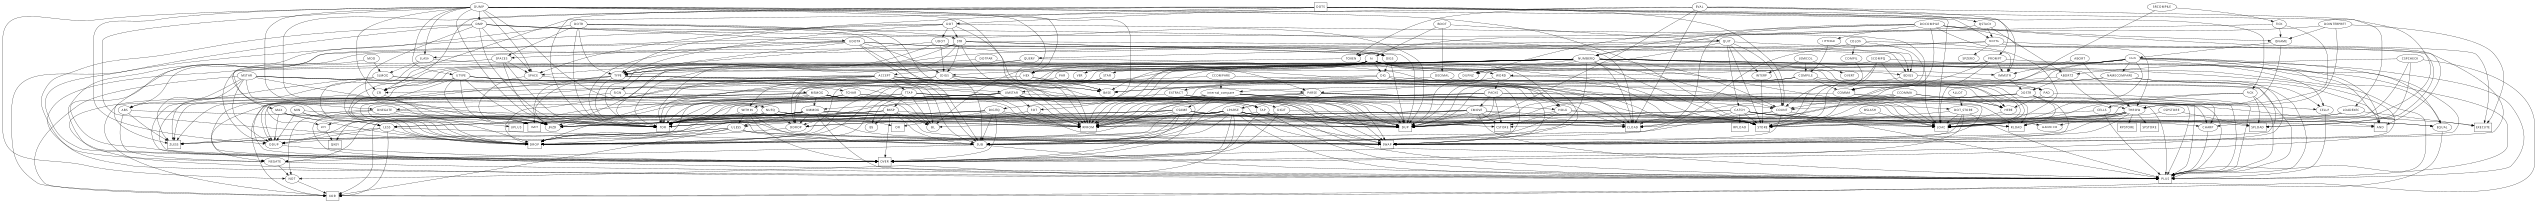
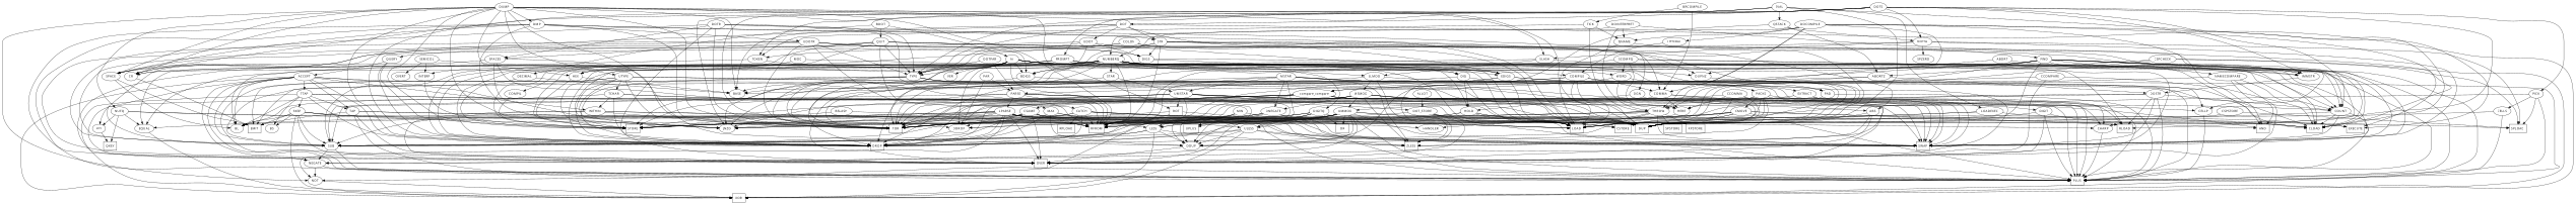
  strict digraph {
    fontname="Open Sans"
    node [fontname="Open Sans"]
    edge [fontname="Open Sans"]
    EXECUTE [shape=box]
    STORE [shape=box]
    CSTORE [shape=box]
    LOAD [shape=box]
    CLOAD [shape=box]
    RFROM [shape=box]
    TOR [shape=box]
    RLOAD [shape=box]
    SPLOAD [shape=box]
    SPSTORE [shape=box]
    RPLOAD [shape=box]
    RPSTORE [shape=box]
    DUP [shape=box]
    OVER [shape=box]
    SWAP [shape=box]
    DROP [shape=box]
    UPLUS [shape=box]
    PLUS [shape=box]
    XOR [shape=box]
    AND [shape=box]
    OR [shape=box]
    ZLESS [shape=box]
    EMIT [shape=box]
    QKEY [shape=box]
    hi
    IMMSTR
    HEX
    BDIGS
    TYPE
    CR
    DIG
    EDIGS
    COUNT
    HOLD
    BASE
    VER
    DOSTR
    PAD
    JNZD
    EXTRACT
    SUB
    LPARSE
    NOT
    BL
    EQUAL
    NEGATE
    DOCOMPILE
    NUMBERQ
    ISNAME
    THROW
    COMMA
    DUPNZ
    LITTERAL
    DDROP
    STAR
    DIGITQ
    FIND
    HANDLER
    HERE
    CELLP
    COMPILE
    NUFQ
    KEY
    PAR
    PARSE
    n66 [label=DOT_STORE]
    ACCEPT
    WITHIN
    DDUP
    TAP
    TTAP
    ULESS
    BKSP
    BS
    CSAME
    CHARP
    CCOMMA
    DUMP
    SLASH
    UTYPE
    SPACE
-   ROT
+   ROT [shape=box]
    DMP
    SLMOD
    TCHAR
    UDOTR
    MSMOD
    UMMOD
    PICK
    CELLS
    STR
    ABS
    DIGS
    SIGN
    DNEGATE
    UMSTAR
    LESS
    DOT
    UDOT
    DIGIT
    NAMECOMPARE
    ABORTZ
    BSLASH
    CATCH
-   internal_compare
+   internal_compare [label=compare_compare]
    TICK
    TOKEN
    WORD
    BOOT
    QUIT
    DECIMAL
    QUERY
    INTERP
    SEMICOL
    OVERT
    EVAL
    LOADEXEC
    PROMPT
    QSTACK
    DEPTH
-   DOTS [shape=box]
+   DOTS
    SPZERO
    COLON
    COMPIL
    SPACES
    MAX
    CCOMPARE
    MSTAR
    CSPSTORE
    DOTR
    PACKS
    CMOVE
    SCOMPQ
    MIN
    CSPCHECK
    ALLOT
    DOINTERPRET
    MOD
    DOTPAR
    BRCOMPILE
    ABORT
    hi -> STORE
    hi -> LOAD
    hi -> RFROM
    hi -> TOR
    hi -> IMMSTR
    hi -> HEX
    hi -> BDIGS
    hi -> TYPE
    hi -> CR
    hi -> DIG
    hi -> EDIGS
    hi -> COUNT
    hi -> HOLD
    hi -> BASE
    hi -> VER
    IMMSTR -> DOSTR
    HEX -> STORE
    HEX -> BASE
    BDIGS -> STORE
    BDIGS -> PAD
    TYPE -> CLOAD
    TYPE -> TOR
    TYPE -> DUP
    TYPE -> DROP
    TYPE -> PLUS
    TYPE -> EMIT
    TYPE -> JNZD
    CR -> EMIT
    DIG -> LOAD
    DIG -> HOLD
    DIG -> BASE
    DIG -> EXTRACT
    EDIGS -> LOAD
    EDIGS -> OVER
    EDIGS -> DROP
    EDIGS -> PAD
    EDIGS -> SUB
    COUNT -> CLOAD
    COUNT -> DUP
    COUNT -> SWAP
    COUNT -> PLUS
    HOLD -> STORE
    HOLD -> CSTORE
    HOLD -> LOAD
    HOLD -> DUP
    HOLD -> SUB
    DOSTR -> RFROM
    DOSTR -> TOR
    DOSTR -> RLOAD
    DOSTR -> SWAP
    DOSTR -> PLUS
    DOSTR -> COUNT
    PAD -> PLUS
    PAD -> HERE
    EXTRACT -> SWAP
    EXTRACT -> UMMOD
    EXTRACT -> DIGIT
    SUB -> PLUS
    SUB -> NEGATE
    LPARSE -> STORE
    LPARSE -> LOAD
    LPARSE -> CLOAD
    LPARSE -> RFROM
    LPARSE -> TOR
    LPARSE -> DUP
    LPARSE -> OVER
    LPARSE -> SWAP
    LPARSE -> DROP
    LPARSE -> PLUS
    LPARSE -> ZLESS
    LPARSE -> JNZD
    LPARSE -> SUB
    LPARSE -> NOT
    LPARSE -> BL
    LPARSE -> EQUAL
    NOT -> XOR
    EQUAL -> XOR
    NEGATE -> PLUS
    NEGATE -> NOT
    DOCOMPILE -> EXECUTE
    DOCOMPILE -> CLOAD
    DOCOMPILE -> AND
    DOCOMPILE -> NUMBERQ
    DOCOMPILE -> ISNAME
    DOCOMPILE -> THROW
    DOCOMPILE -> COMMA
    DOCOMPILE -> DUPNZ
    DOCOMPILE -> LITTERAL
    NUMBERQ -> STORE
    NUMBERQ -> LOAD
    NUMBERQ -> CLOAD
    NUMBERQ -> RFROM
    NUMBERQ -> TOR
    NUMBERQ -> RLOAD
    NUMBERQ -> DUP
    NUMBERQ -> OVER
    NUMBERQ -> SWAP
    NUMBERQ -> DROP
    NUMBERQ -> PLUS
    NUMBERQ -> HEX
    NUMBERQ -> COUNT
    NUMBERQ -> BASE
    NUMBERQ -> JNZD
    NUMBERQ -> SUB
    NUMBERQ -> EQUAL
    NUMBERQ -> NEGATE
    NUMBERQ -> DUPNZ
    NUMBERQ -> DDROP
    NUMBERQ -> STAR
    NUMBERQ -> DIGITQ
    ISNAME -> LOAD
    ISNAME -> FIND
    THROW -> STORE
    THROW -> LOAD
    THROW -> RFROM
    THROW -> TOR
    THROW -> SPSTORE
    THROW -> RPSTORE
    THROW -> SWAP
    THROW -> DROP
    THROW -> HANDLER
    COMMA -> STORE
    COMMA -> DUP
    COMMA -> HERE
    COMMA -> CELLP
    DUPNZ -> DUP
    LITTERAL -> COMPILE
    DDROP -> DROP
    STAR -> DROP
    STAR -> UMSTAR
-   DIGITQ -> RFROM
+   DIGITQ -> DDUP
    DIGITQ -> TOR
    DIGITQ -> DUP
    DIGITQ -> OVER
    DIGITQ -> OR
    DIGITQ -> SUB
    DIGITQ -> ULESS
    DIGITQ -> LESS
    FIND -> LOAD
    FIND -> CLOAD
    FIND -> RFROM
    FIND -> TOR
    FIND -> DUP
    FIND -> SWAP
    FIND -> DROP
    FIND -> PLUS
    FIND -> AND
    FIND -> CELLP
    FIND -> DDUP
    FIND -> CHARP
    FIND -> NAMECOMPARE
    HERE -> LOAD
    CELLP -> PLUS
    COMPILE -> LOAD
    COMPILE -> RFROM
    COMPILE -> TOR
    COMPILE -> DUP
    COMPILE -> COMMA
    COMPILE -> CELLP
    NUFQ -> DUP
    NUFQ -> QKEY
    NUFQ -> EQUAL
    NUFQ -> DDROP
    NUFQ -> KEY
    KEY -> QKEY
    PAR -> DDROP
    PAR -> PARSE
    PARSE -> LOAD
    PARSE -> RFROM
    PARSE -> TOR
    PARSE -> PLUS
    PARSE -> SUB
    PARSE -> LPARSE
    PARSE -> n66
    n66 -> STORE
    n66 -> LOAD
    n66 -> OVER
    n66 -> SWAP
    n66 -> PLUS
    ACCEPT -> DUP
    ACCEPT -> OVER
    ACCEPT -> DROP
    ACCEPT -> PLUS
    ACCEPT -> XOR
    ACCEPT -> SUB
    ACCEPT -> BL
    ACCEPT -> KEY
    ACCEPT -> WITHIN
    ACCEPT -> DDUP
    ACCEPT -> TAP
    ACCEPT -> TTAP
    WITHIN -> RFROM
    WITHIN -> TOR
    WITHIN -> OVER
    WITHIN -> SUB
    WITHIN -> ULESS
    DDUP -> OVER
    TAP -> CSTORE
    TAP -> DUP
    TAP -> OVER
    TAP -> PLUS
    TAP -> EMIT
    TTAP -> DUP
    TTAP -> SWAP
    TTAP -> DROP
    TTAP -> XOR
    TTAP -> BL
    TTAP -> TAP
    TTAP -> BKSP
    TTAP -> BS
    ULESS -> SWAP
    ULESS -> DROP
    ULESS -> XOR
    ULESS -> ZLESS
    ULESS -> SUB
    ULESS -> DDUP
    BKSP -> RFROM
    BKSP -> TOR
    BKSP -> OVER
    BKSP -> SWAP
    BKSP -> XOR
    BKSP -> EMIT
    BKSP -> SUB
    BKSP -> BL
    BKSP -> BS
    CSAME -> CLOAD
    CSAME -> RFROM
    CSAME -> TOR
    CSAME -> DUP
    CSAME -> OVER
    CSAME -> DROP
    CSAME -> JNZD
    CSAME -> SUB
    CSAME -> DDROP
    CSAME -> CHARP
    CHARP -> PLUS
    CCOMMA -> STORE
    CCOMMA -> CSTORE
    CCOMMA -> DUP
    CCOMMA -> HERE
    CCOMMA -> CHARP
    DUMP -> STORE
    DUMP -> LOAD
    DUMP -> RFROM
    DUMP -> TOR
    DUMP -> DROP
    DUMP -> HEX
    DUMP -> CR
    DUMP -> BASE
    DUMP -> JNZD
    DUMP -> NOT
    DUMP -> NUFQ
    DUMP -> DDUP
    DUMP -> SLASH
    DUMP -> UTYPE
    DUMP -> SPACE
    DUMP -> ROT
    DUMP -> DMP
    SLASH -> SWAP
    SLASH -> DROP
    SLASH -> SLMOD
    UTYPE -> CLOAD
    UTYPE -> TOR
    UTYPE -> DUP
    UTYPE -> DROP
    UTYPE -> PLUS
    UTYPE -> EMIT
    UTYPE -> JNZD
    UTYPE -> TCHAR
    SPACE -> EMIT
    SPACE -> BL
    ROT -> RFROM
    ROT -> TOR
    ROT -> SWAP
    DMP -> CLOAD
    DMP -> TOR
    DMP -> DUP
    DMP -> OVER
    DMP -> PLUS
    DMP -> JNZD
    DMP -> SPACE
    DMP -> UDOTR
    SLMOD -> OVER
    SLMOD -> SWAP
    SLMOD -> ZLESS
    SLMOD -> MSMOD
    TCHAR -> DUP
    TCHAR -> DROP
    TCHAR -> AND
    TCHAR -> BL
    TCHAR -> WITHIN
    UDOTR -> RFROM
    UDOTR -> TOR
    UDOTR -> OVER
    UDOTR -> BDIGS
    UDOTR -> TYPE
    UDOTR -> EDIGS
    UDOTR -> SUB
    UDOTR -> DIGS
    UDOTR -> SPACES
    MSMOD -> RFROM
    MSMOD -> TOR
    MSMOD -> RLOAD
    MSMOD -> DUP
    MSMOD -> SWAP
    MSMOD -> PLUS
    MSMOD -> ZLESS
    MSMOD -> NEGATE
    MSMOD -> UMMOD
    MSMOD -> DNEGATE
    UMMOD -> RFROM
    UMMOD -> TOR
    UMMOD -> RLOAD
    UMMOD -> DUP
    UMMOD -> SWAP
    UMMOD -> DROP
    UMMOD -> UPLUS
    UMMOD -> PLUS
    UMMOD -> OR
    UMMOD -> JNZD
    UMMOD -> NEGATE
    UMMOD -> DDROP
    UMMOD -> DDUP
    UMMOD -> ULESS
    PICK -> LOAD
    PICK -> SPLOAD
    PICK -> PLUS
    PICK -> CELLS
    CELLS -> DUP
    CELLS -> PLUS
    STR -> RFROM
    STR -> TOR
    STR -> DUP
    STR -> BDIGS
    STR -> EDIGS
    STR -> ABS
    STR -> DIGS
    STR -> SIGN
    ABS -> DUP
    ABS -> ZLESS
    ABS -> NEGATE
    DIGS -> DUP
    DIGS -> DIG
    SIGN -> ZLESS
    SIGN -> HOLD
    DNEGATE -> RFROM
    DNEGATE -> TOR
    DNEGATE -> UPLUS
    DNEGATE -> PLUS
    DNEGATE -> NOT
    UMSTAR -> RFROM
    UMSTAR -> TOR
    UMSTAR -> DUP
    UMSTAR -> OVER
    UMSTAR -> SWAP
    UMSTAR -> DROP
    UMSTAR -> UPLUS
    UMSTAR -> PLUS
    UMSTAR -> JNZD
    UMSTAR -> ROT
    LESS -> DROP
    LESS -> XOR
    LESS -> ZLESS
    LESS -> SUB
    LESS -> DDUP
    DOT -> LOAD
    DOT -> XOR
    DOT -> TYPE
    DOT -> BASE
    DOT -> SPACE
    DOT -> STR
    DOT -> UDOT
    UDOT -> BDIGS
    UDOT -> TYPE
    UDOT -> EDIGS
    UDOT -> SPACE
    UDOT -> DIGS
    DIGIT -> OVER
    DIGIT -> PLUS
    DIGIT -> AND
    DIGIT -> LESS
    NAMECOMPARE -> CLOAD
    NAMECOMPARE -> OVER
    NAMECOMPARE -> AND
    NAMECOMPARE -> internal_compare
    ABORTZ -> DROP
    ABORTZ -> DOSTR
    ABORTZ -> THROW
    BSLASH -> STORE
    BSLASH -> LOAD
    CATCH -> EXECUTE
    CATCH -> STORE
    CATCH -> LOAD
    CATCH -> RFROM
    CATCH -> TOR
    CATCH -> SPLOAD
    CATCH -> RPLOAD
    CATCH -> DROP
    CATCH -> HANDLER
    internal_compare -> RFROM
    internal_compare -> TOR
    internal_compare -> DUP
    internal_compare -> SWAP
    internal_compare -> DROP
    internal_compare -> COUNT
    internal_compare -> SUB
    internal_compare -> DDROP
    internal_compare -> CSAME
    internal_compare -> CHARP
    TICK -> ISNAME
    TICK -> THROW
    TICK -> TOKEN
    TOKEN -> BL
    TOKEN -> WORD
    WORD -> HERE
    WORD -> PARSE
    WORD -> PACKS
    BOOT -> hi
    BOOT -> QUIT
    BOOT -> DECIMAL
    QUIT -> STORE
    QUIT -> IMMSTR
    QUIT -> TYPE
-   HEX -> CR
+   QUIT -> CR
    QUIT -> COUNT
    QUIT -> DUPNZ
    QUIT -> CATCH
    QUIT -> QUERY
    QUIT -> INTERP
    DECIMAL -> STORE
    DECIMAL -> BASE
    QUERY -> STORE
    QUERY -> DROP
    QUERY -> ACCEPT
    INTERP -> STORE
    SEMICOL -> COMPILE
    SEMICOL -> INTERP
    SEMICOL -> OVERT
    EVAL -> CLOAD
    EVAL -> DUP
    EVAL -> DROP
    EVAL -> TOKEN
    EVAL -> LOADEXEC
    EVAL -> PROMPT
    EVAL -> QSTACK
    LOADEXEC -> EXECUTE
    LOADEXEC -> LOAD
    LOADEXEC -> DUP
    PROMPT -> LOAD
    PROMPT -> IMMSTR
    PROMPT -> TYPE
    PROMPT -> CR
    PROMPT -> COUNT
    PROMPT -> EQUAL
    QSTACK -> ZLESS
    QSTACK -> ABORTZ
    QSTACK -> DEPTH
    DEPTH -> SPLOAD
    DEPTH -> SWAP
    DEPTH -> SUB
    DEPTH -> SLASH
    DEPTH -> SPZERO
    DOTS -> TOR
    DOTS -> RLOAD
    DOTS -> IMMSTR
    DOTS -> TYPE
    DOTS -> CR
    DOTS -> COUNT
    DOTS -> JNZD
    DOTS -> PICK
    DOTS -> DOT
    DOTS -> DEPTH
    COLON -> LOAD
    COLON -> COMMA
    COLON -> TOKEN
    COLON -> COMPIL
    COMPIL -> STORE
    SPACES -> TOR
    SPACES -> JNZD
    SPACES -> SPACE
    SPACES -> MAX
    MAX -> SWAP
    MAX -> DROP
    MAX -> DDUP
    MAX -> LESS
    CCOMPARE -> CLOAD
    CCOMPARE -> OVER
    CCOMPARE -> internal_compare
    MSTAR -> RFROM
    MSTAR -> TOR
    MSTAR -> SWAP
    MSTAR -> XOR
    MSTAR -> ZLESS
    MSTAR -> DDUP
    MSTAR -> ABS
    MSTAR -> DNEGATE
    MSTAR -> UMSTAR
    CSPSTORE -> STORE
    CSPSTORE -> SPLOAD
    DOTR -> RFROM
    DOTR -> TOR
    DOTR -> OVER
    DOTR -> TYPE
    DOTR -> SUB
    DOTR -> STR
    DOTR -> SPACES
    PACKS -> CSTORE
    PACKS -> RFROM
    PACKS -> TOR
    PACKS -> DUP
    PACKS -> SWAP
    PACKS -> PLUS
    PACKS -> DDUP
    PACKS -> CMOVE
    CMOVE -> CSTORE
    CMOVE -> CLOAD
    CMOVE -> RFROM
    CMOVE -> TOR
    CMOVE -> RLOAD
    CMOVE -> DUP
    CMOVE -> PLUS
    CMOVE -> JNZD
    CMOVE -> DDROP
    SCOMPQ -> STORE
    SCOMPQ -> PLUS
    SCOMPQ -> COUNT
    SCOMPQ -> HERE
    SCOMPQ -> WORD
    MIN -> SWAP
    MIN -> DROP
    MIN -> DDUP
    MIN -> LESS
    CSPCHECK -> LOAD
    CSPCHECK -> SPLOAD
    CSPCHECK -> XOR
    CSPCHECK -> ABORTZ
    ALLOT -> n66
    DOINTERPRET -> EXECUTE
    DOINTERPRET -> NUMBERQ
    DOINTERPRET -> ISNAME
    DOINTERPRET -> THROW
    MOD -> DROP
    MOD -> SLMOD
    DOTPAR -> TYPE
    DOTPAR -> PARSE
    BRCOMPILE -> COMMA
    BRCOMPILE -> TICK
    ABORT -> IMMSTR
    ABORT -> THROW
  }
